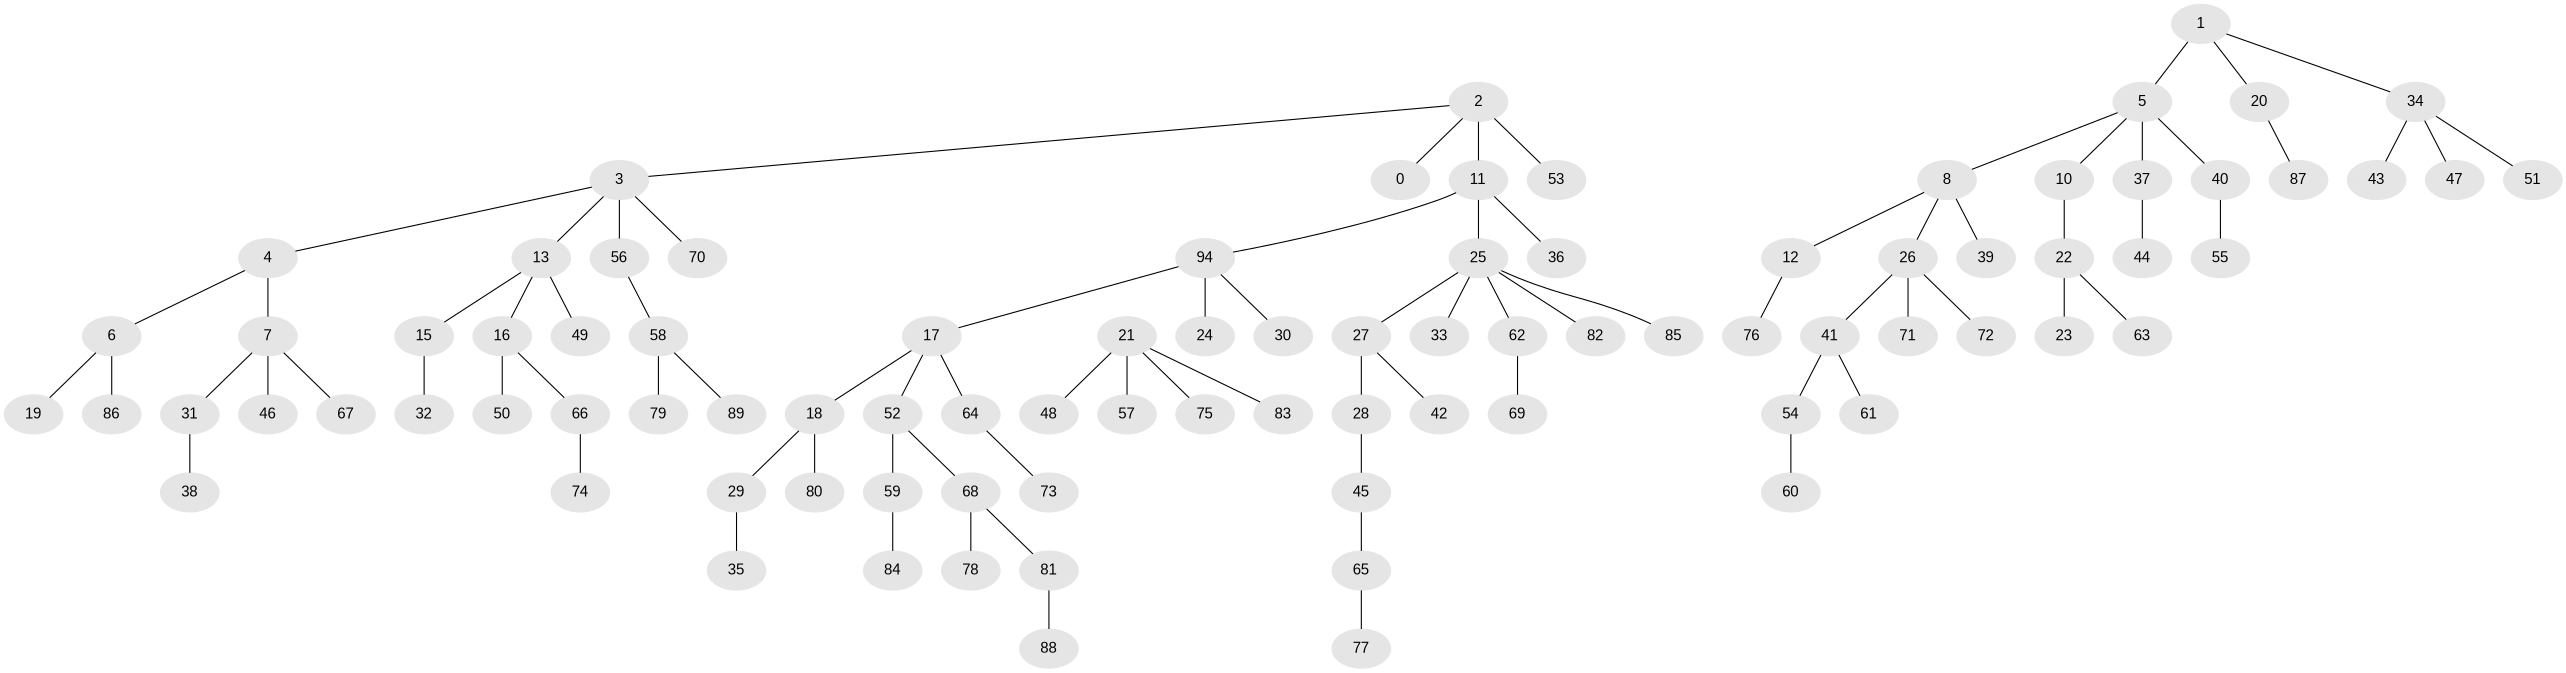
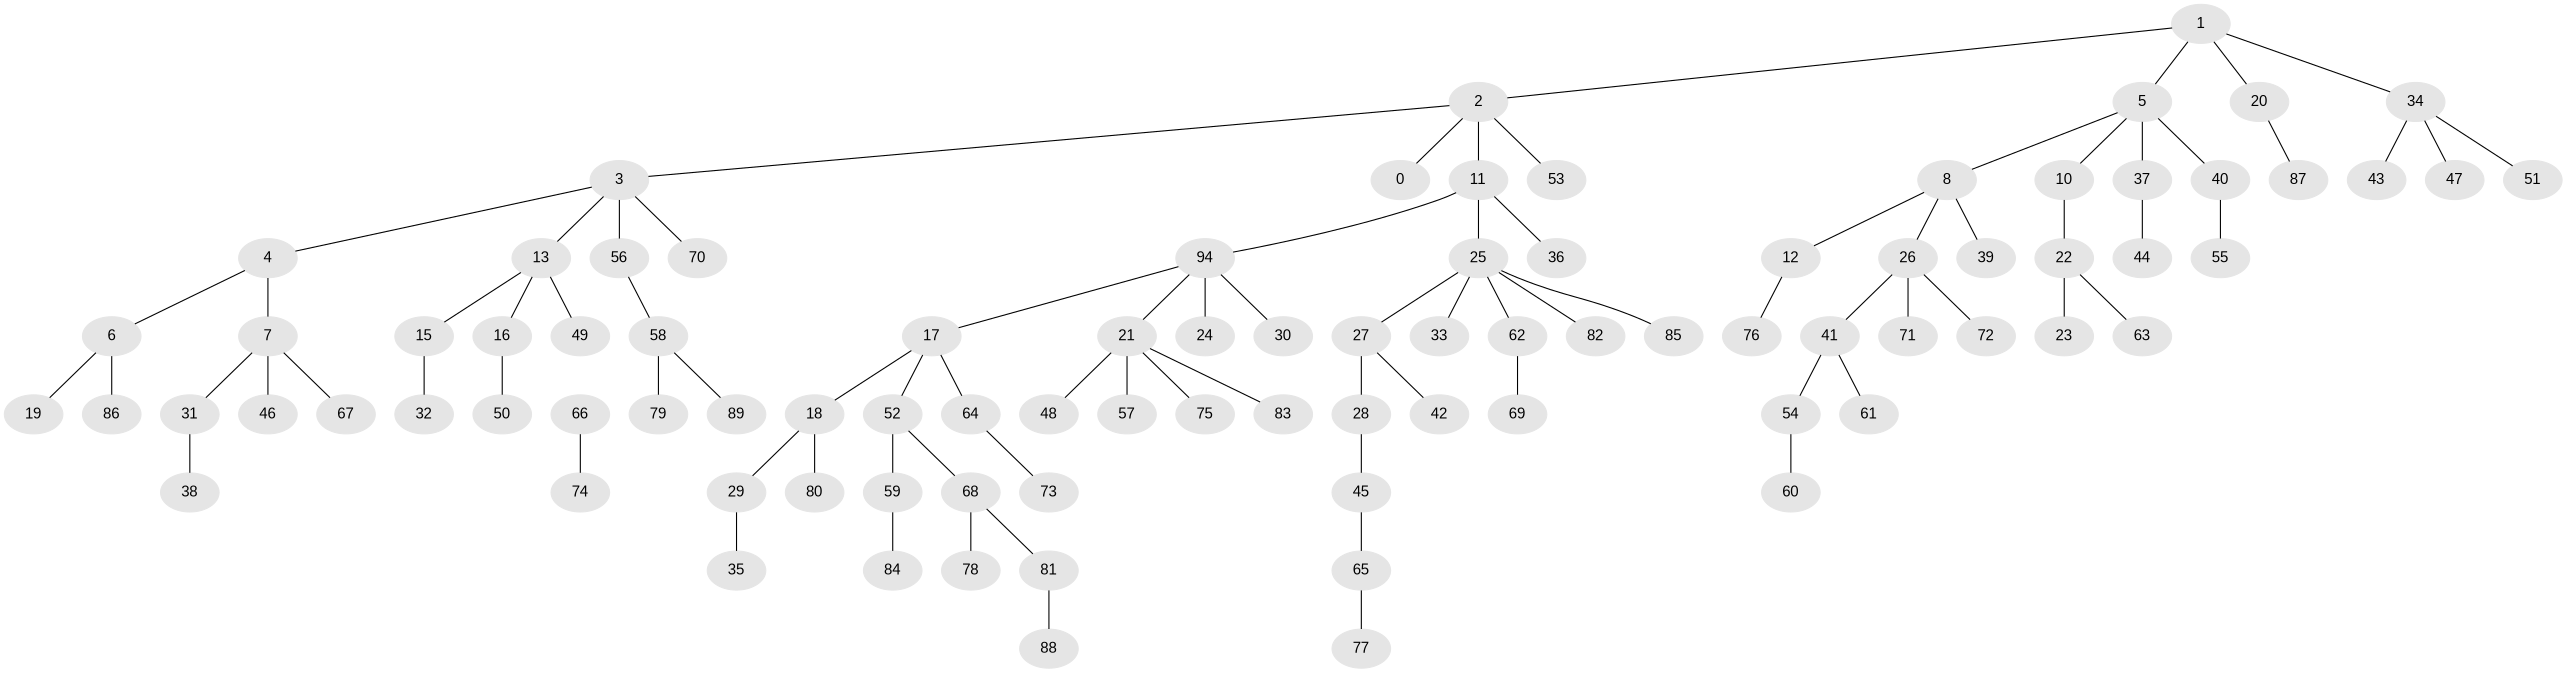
  graph {
    fontname="Liberation Sans"
    node [color=gray90 fontname="Liberation Sans" style=filled]
    edge [fontname="Liberation Sans"]
    1
    2
    5
    20
    34
    3
    n7 [label=0]
    11
    53
    8
    10
    37
    40
    87
    43
    47
    51
    4
    13
    56
    70
    n22 [label=94]
    25
    36
    6
    7
    15
    16
    49
    58
    19
    86
    31
    46
    67
    12
    26
    39
    22
    44
    55
    38
    76
    41
    71
    72
    23
    63
    17
    21
    24
    30
    27
    33
    62
    82
    85
    32
    50
    66
    18
    52
    64
    48
    57
    75
    83
    74
    29
    80
    59
    68
    73
    35
    28
    42
    69
    54
    61
    45
    65
    60
    77
    84
    78
    81
    79
    89
    88
+   1 -- 2
    1 -- 5
    1 -- 20
    1 -- 34
    2 -- 3
    2 -- n7
    2 -- 11
    2 -- 53
    5 -- 8
    5 -- 10
    5 -- 37
    5 -- 40
    20 -- 87
    34 -- 43
    34 -- 47
    34 -- 51
    3 -- 4
    3 -- 13
    3 -- 56
    3 -- 70
    11 -- n22
    11 -- 25
    11 -- 36
    8 -- 12
    8 -- 26
    8 -- 39
    10 -- 22
    37 -- 44
    40 -- 55
    4 -- 6
    4 -- 7
    13 -- 15
    13 -- 16
    13 -- 49
    56 -- 58
    n22 -- 17
+   n22 -- 21
    n22 -- 24
    n22 -- 30
    25 -- 27
    25 -- 33
    25 -- 62
    25 -- 82
    25 -- 85
    6 -- 19
    6 -- 86
    7 -- 31
    7 -- 46
    7 -- 67
    15 -- 32
    16 -- 50
-   16 -- 66
    58 -- 79
    58 -- 89
    31 -- 38
    12 -- 76
    26 -- 41
    26 -- 71
    26 -- 72
    22 -- 23
    22 -- 63
    41 -- 54
    41 -- 61
    17 -- 18
    17 -- 52
    17 -- 64
    21 -- 48
    21 -- 57
    21 -- 75
    21 -- 83
    27 -- 28
    27 -- 42
    62 -- 69
    66 -- 74
    18 -- 29
    18 -- 80
    52 -- 59
    52 -- 68
    64 -- 73
    29 -- 35
    59 -- 84
    68 -- 78
    68 -- 81
    28 -- 45
    54 -- 60
    45 -- 65
    65 -- 77
    81 -- 88
  }
